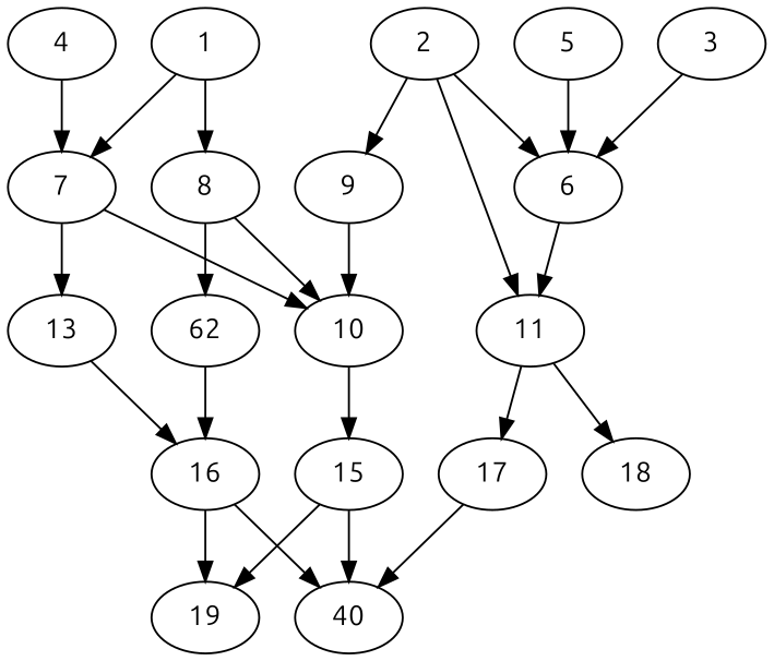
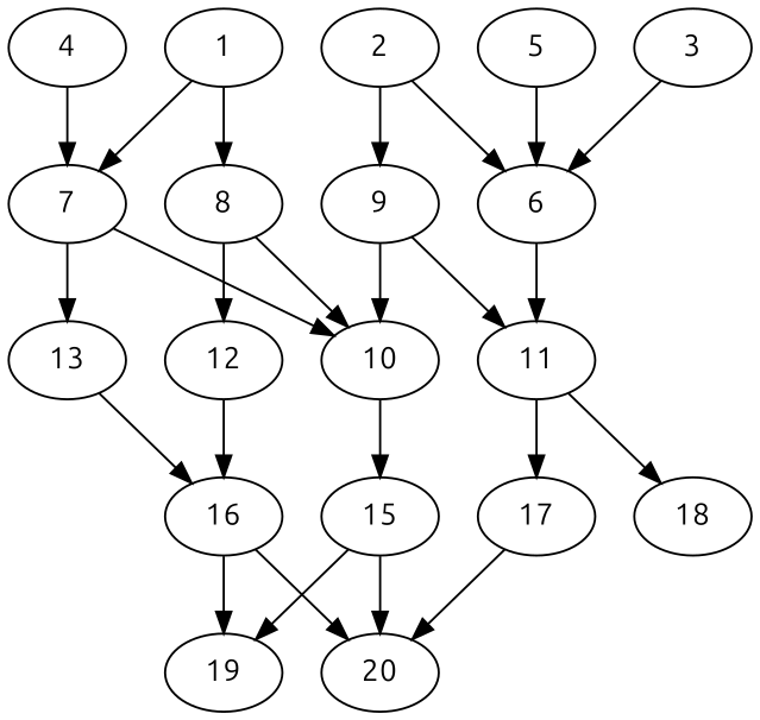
  digraph {
    fontname=Ubuntu
    node [alpha=0.17 fontname=Ubuntu]
    edge [fontname=Ubuntu]
    1 [alpha=0.09 expect_size=123484803575154999296]
    7 [expect_size=6764294157290961]
    8 [alpha=0.10 expect_size=73160930407095468032]
    10 [alpha=0.10 expect_size=1041407011180594944]
    13 [alpha=0.07 expect_size=134923751621460608]
-   12 [alpha=0.16 expect_size=47152352820711048 label=62]
+   12 [alpha=0.16 expect_size=47152352820711048]
    15 [alpha=0.19 expect_size=826049988556355072]
    16 [alpha=0.14 expect_size=116370465105763106816]
    2 [alpha=0.14 expect_size=45951429438043324416]
    6 [alpha=0.07 expect_size=117800460324049024]
    9 [alpha=0.12 expect_size=638095397828334848]
    11 [alpha=0.01 expect_size=2773747059286098432]
    18 [alpha=0.18 expect_size=1831261757923470848]
    17 [alpha=0.18 expect_size=61210570406324338688]
    3 [alpha=0.19 expect_size=1372338715869948411904]
    4 [expect_size=703703839711588]
    5 [expect_size=1363325354673946230784]
-   20 [alpha=0.11 expect_size=338984528963927277568 label=40]
+   20 [alpha=0.11 expect_size=338984528963927277568]
    19 [alpha=0.07 expect_size=193617150953792733184]
    1 -> 7
    1 -> 8
    7 -> 10
    7 -> 13
    8 -> 10
    8 -> 12
    10 -> 15
    13 -> 16
    12 -> 16
    15 -> 20
    15 -> 19
    16 -> 20
    16 -> 19
    2 -> 6
    2 -> 9
    6 -> 11
    9 -> 10
-   2 -> 11
+   9 -> 11
    11 -> 18
    11 -> 17
    17 -> 20
    3 -> 6
    4 -> 7
    5 -> 6
  }
